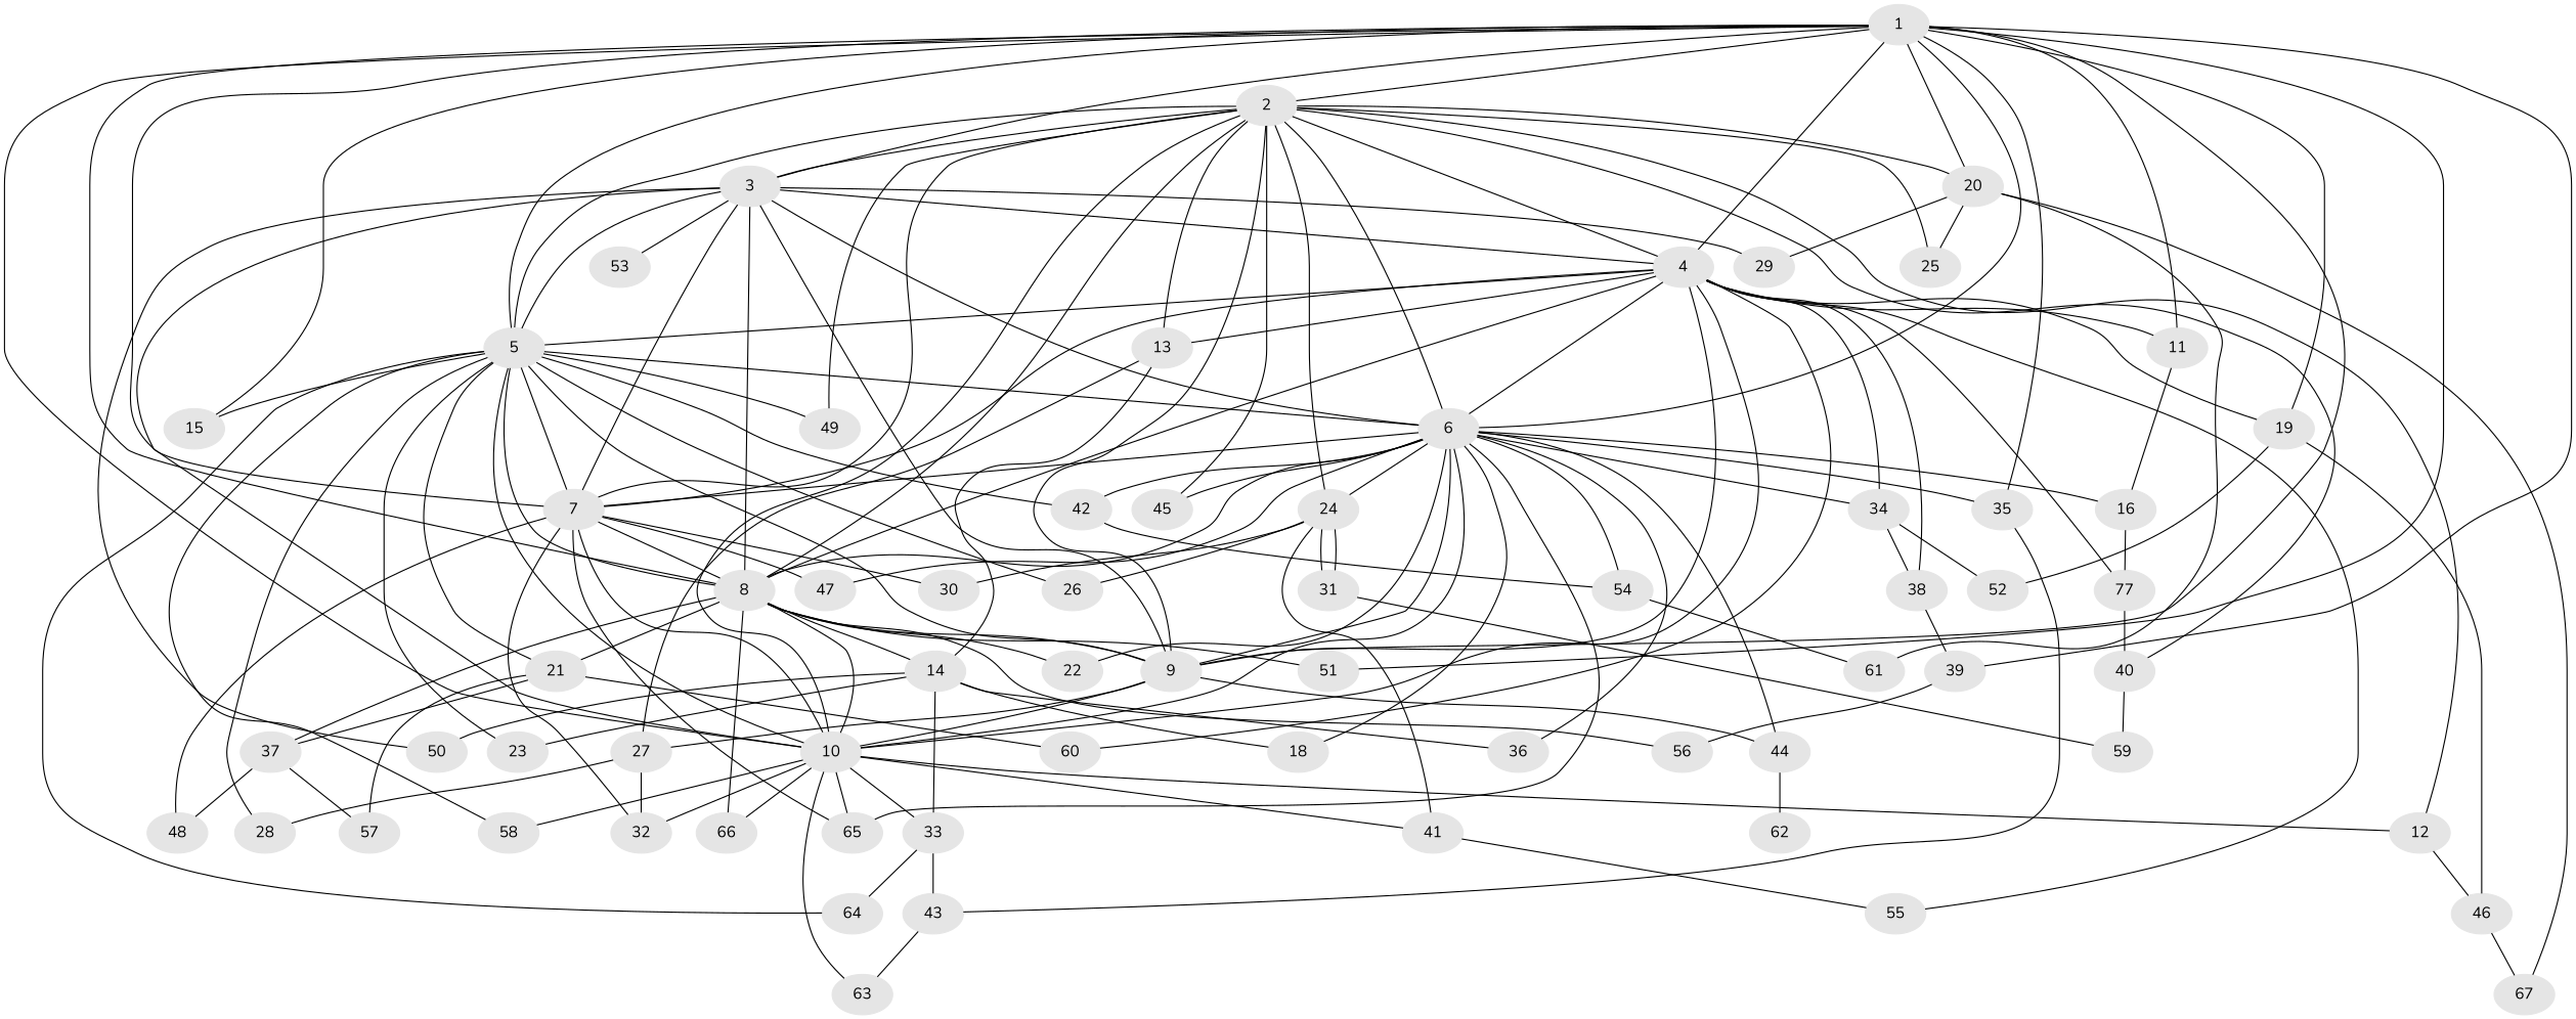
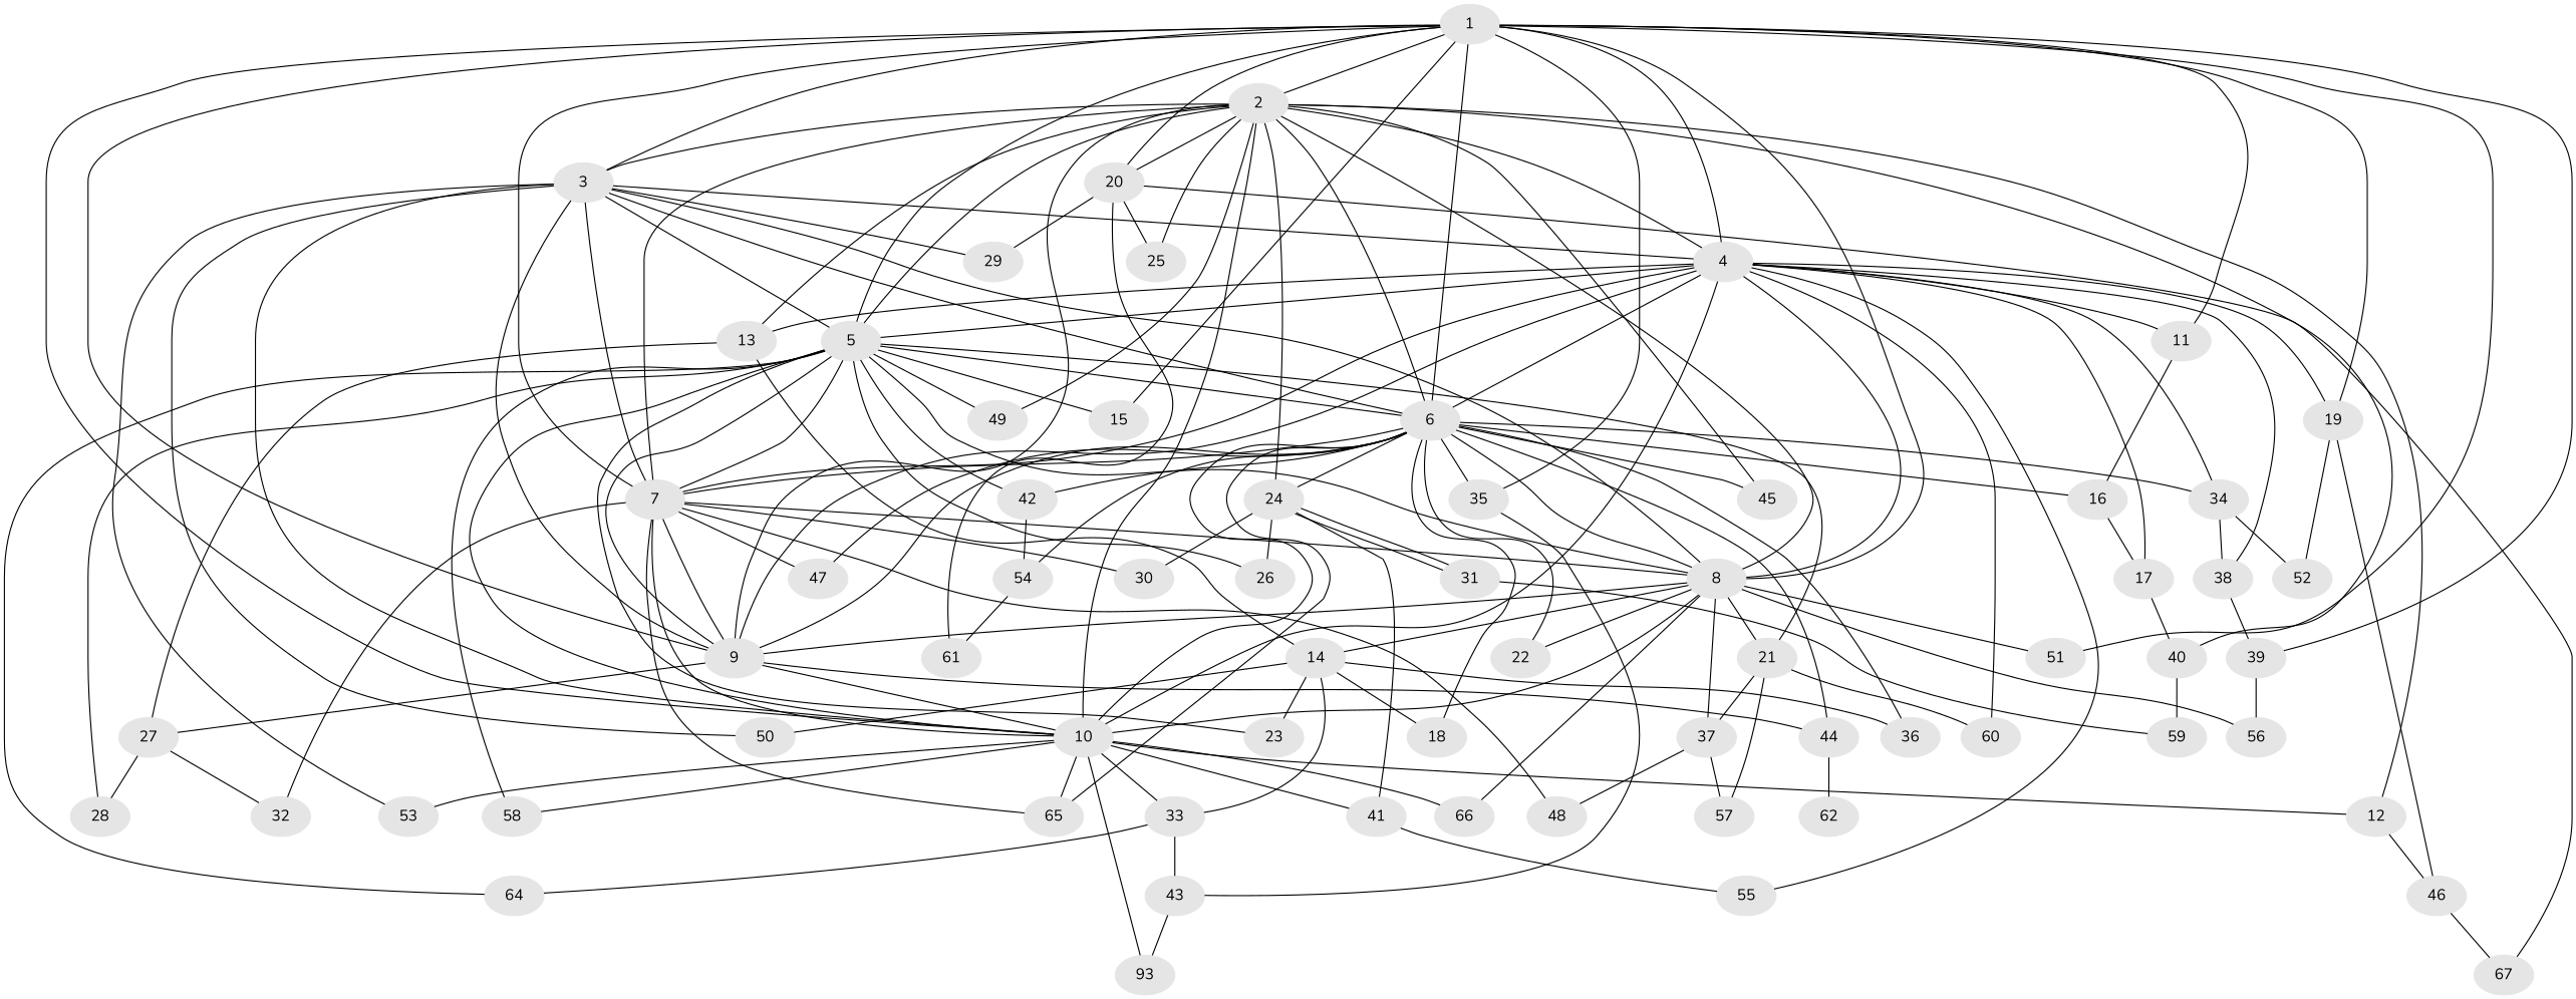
  graph {
    fontname=Nunito
    node [color=gray90 fontname=Nunito style=filled]
    edge [fontname=Nunito]
    1
    2
    3
    4
    5
    6
    7
    8
    9
    10
    11
    15
    19
    20
    35
    39
    51
    12
    13
    24
    25
    40
    45
    49
    29
    50
    53
-   17 [label=77]
+   17
    34
    38
    55
    60
    21
    23
    26
    28
    42
    58
    64
    16
    18
    22
    36
    44
    47
    54
    65
    30
    32
    48
    14
    37
    56
    66
    27
    33
    41
-   63
+   63 [label=93]
    46
    52
    61
    67
    43
    31
    59
    57
    62
    1 -- 2
    1 -- 3
    1 -- 4
    1 -- 5
    1 -- 6
    1 -- 7
    1 -- 8
    1 -- 9
    1 -- 10
    1 -- 11
    1 -- 15
    1 -- 19
    1 -- 20
    1 -- 35
    1 -- 39
    1 -- 51
    2 -- 3
    2 -- 4
    2 -- 5
    2 -- 6
    2 -- 7
    2 -- 8
    2 -- 9
    2 -- 10
    2 -- 20
    2 -- 12
    2 -- 13
    2 -- 24
    2 -- 25
    2 -- 40
    2 -- 45
    2 -- 49
    3 -- 4
    3 -- 5
    3 -- 6
    3 -- 7
    3 -- 8
    3 -- 9
    3 -- 10
    3 -- 29
    3 -- 50
    3 -- 53
    4 -- 5
    4 -- 6
    4 -- 7
    4 -- 8
    4 -- 9
    4 -- 10
    4 -- 11
    4 -- 19
    4 -- 13
    4 -- 17
    4 -- 34
    4 -- 38
    4 -- 55
    4 -- 60
    5 -- 6
    5 -- 7
    5 -- 8
    5 -- 9
    5 -- 10
    5 -- 15
    5 -- 49
    5 -- 21
    5 -- 23
    5 -- 26
    5 -- 28
    5 -- 42
    5 -- 58
    5 -- 64
    6 -- 7
    6 -- 8
    6 -- 9
    6 -- 10
    6 -- 35
    6 -- 24
    6 -- 45
    6 -- 34
    6 -- 42
    6 -- 16
    6 -- 18
    6 -- 22
    6 -- 36
    6 -- 44
    6 -- 47
    6 -- 54
    6 -- 65
    7 -- 8
+   7 -- 9
    7 -- 10
    7 -- 47
    7 -- 65
    7 -- 30
    7 -- 32
    7 -- 48
    8 -- 9
    8 -- 10
    8 -- 51
    8 -- 21
    8 -- 22
    8 -- 14
    8 -- 37
    8 -- 56
    8 -- 66
    9 -- 10
    9 -- 44
    9 -- 27
    10 -- 12
-   10 -- 32
+   10 -- 53
    10 -- 58
    10 -- 65
    10 -- 66
    10 -- 33
    10 -- 41
    10 -- 63
    11 -- 16
    19 -- 46
    19 -- 52
    20 -- 25
    20 -- 29
    20 -- 61
    20 -- 67
    35 -- 43
    39 -- 56
    12 -- 46
    13 -- 14
    13 -- 27
    24 -- 26
    24 -- 30
    24 -- 41
    24 -- 31
    24 -- 31
    40 -- 59
    17 -- 40
    34 -- 38
    34 -- 52
    38 -- 39
    21 -- 60
    21 -- 37
    21 -- 57
    42 -- 54
    16 -- 17
    44 -- 62
    54 -- 61
    14 -- 50
    14 -- 23
    14 -- 18
    14 -- 36
    14 -- 33
    37 -- 48
    37 -- 57
    27 -- 28
    27 -- 32
    33 -- 64
    33 -- 43
    41 -- 55
    46 -- 67
    43 -- 63
    31 -- 59
  }
